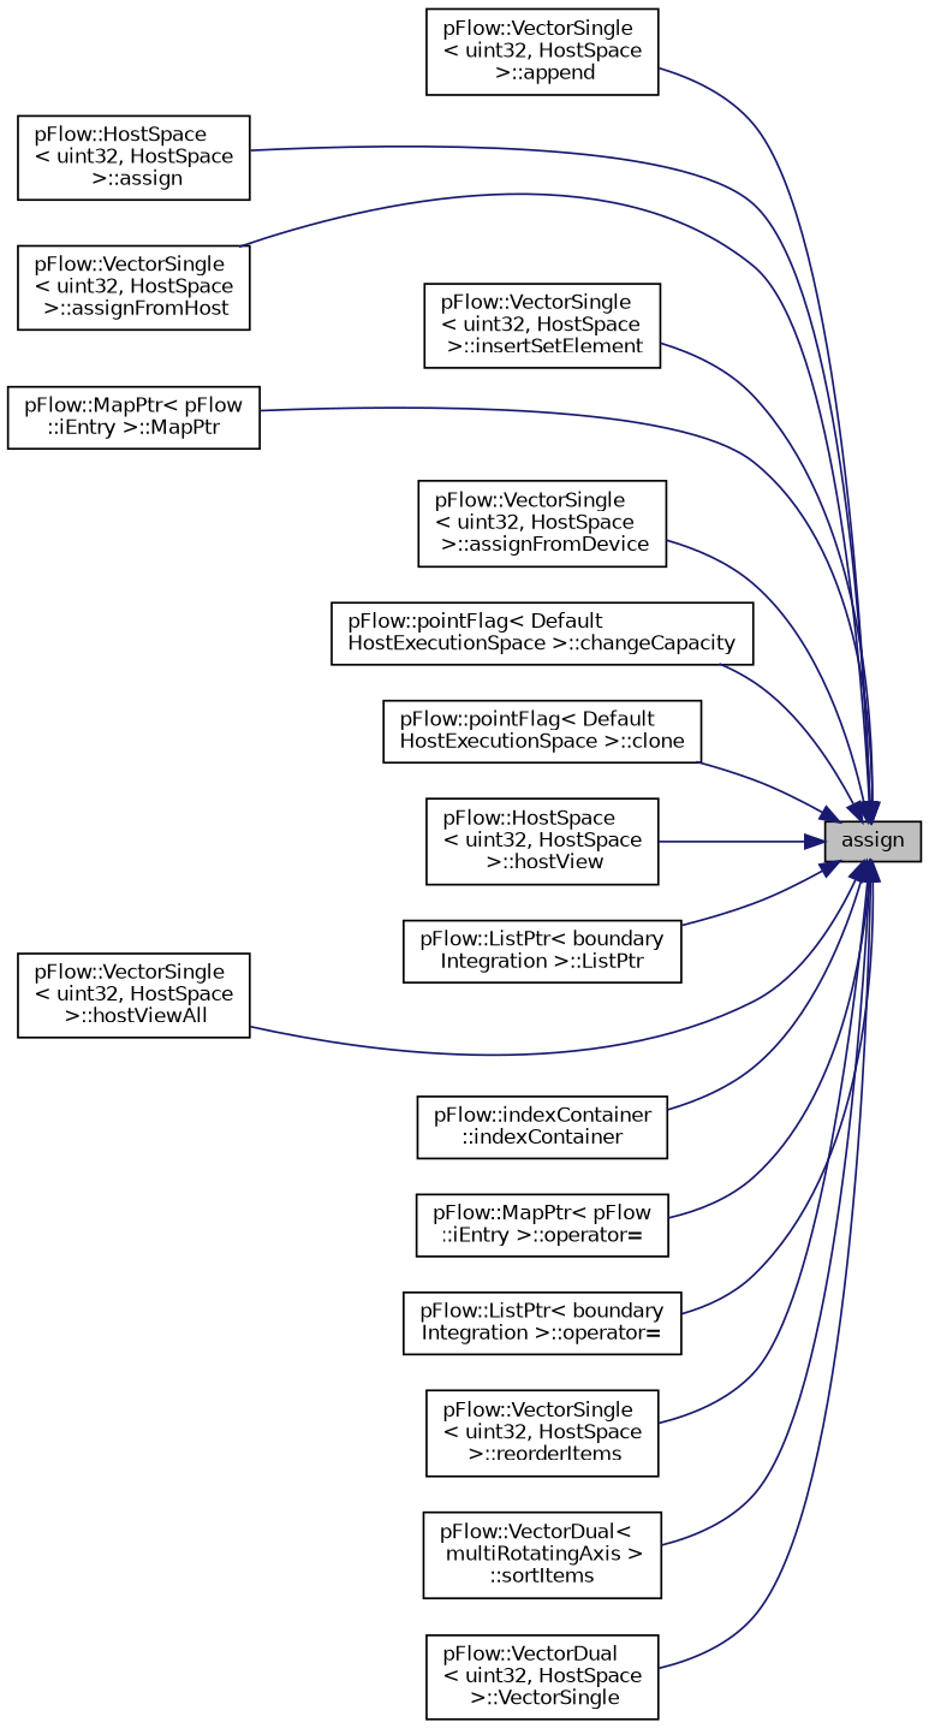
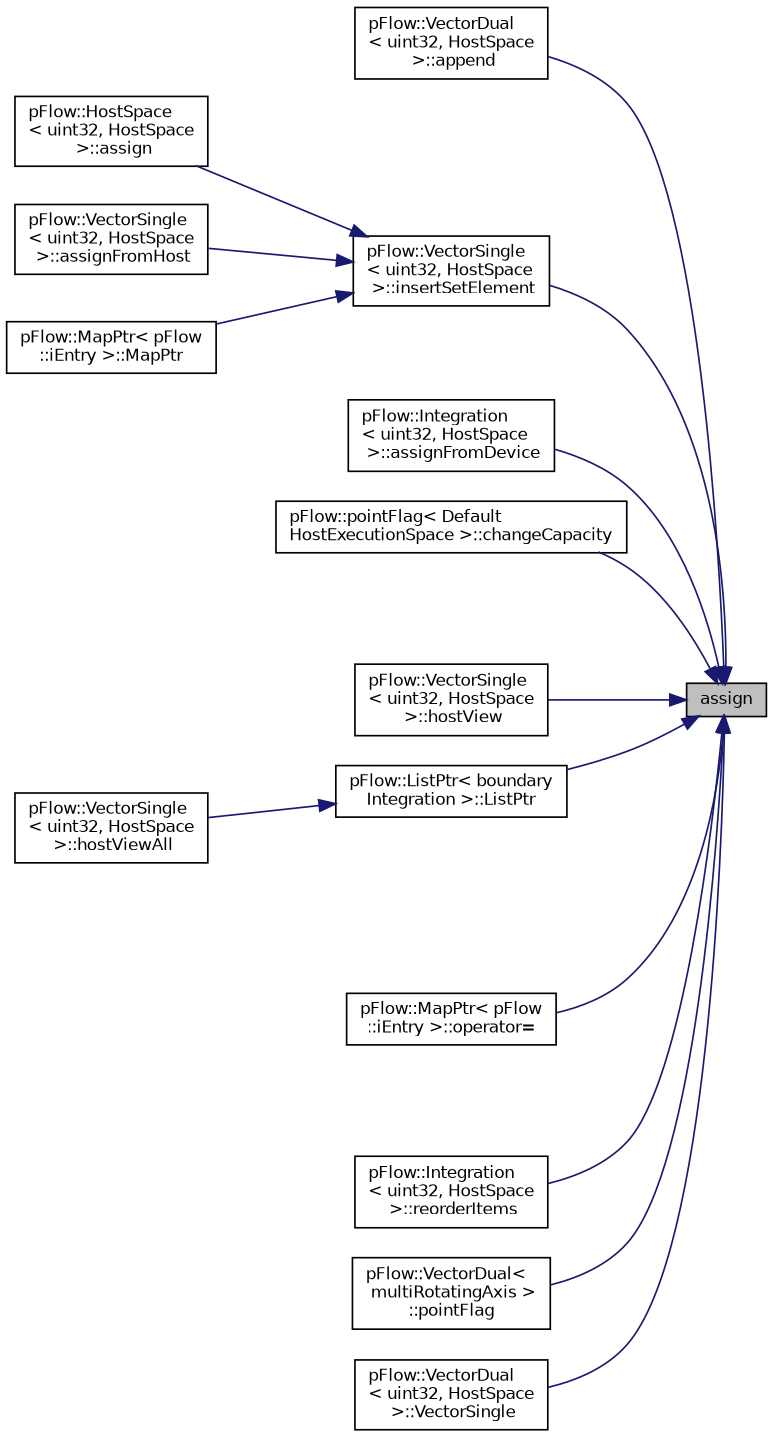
  digraph {
    rankdir=RL
    node [color=black fillcolor=white fontname=Helvetica fontsize=10 shape=record style=filled]
    edge [color=midnightblue dir=back fontname=Helvetica fontsize=10 labelfontname=Helvetica labelfontsize=10 style=solid]
    n1 [fillcolor=grey75 fontcolor=black height=0.2 label=assign width=0.4]
-   n2 [height=0.2 label="pFlow::VectorSingle\l\< uint32, HostSpace\l \>::append" width=0.4]
+   n2 [height=0.2 label="pFlow::VectorDual\l\< uint32, HostSpace\l \>::append" width=0.4]
    n3 [height=0.2 label="pFlow::HostSpace\l\< uint32, HostSpace\l \>::assign" width=0.4]
-   n4 [height=0.2 label="pFlow::VectorSingle\l\< uint32, HostSpace\l \>::assignFromDevice" width=0.4]
+   n4 [height=0.2 label="pFlow::Integration\l\< uint32, HostSpace\l \>::assignFromDevice" width=0.4]
    n5 [height=0.2 label="pFlow::VectorSingle\l\< uint32, HostSpace\l \>::assignFromHost" width=0.4]
    n6 [height=0.2 label="pFlow::pointFlag\< Default\lHostExecutionSpace \>::changeCapacity" width=0.4]
-   n7 [height=0.2 label="pFlow::pointFlag\< Default\lHostExecutionSpace \>::clone" width=0.4]
-   n8 [height=0.2 label="pFlow::HostSpace\l\< uint32, HostSpace\l \>::hostView" width=0.4]
+   n8 [height=0.2 label="pFlow::VectorSingle\l\< uint32, HostSpace\l \>::hostView" width=0.4]
    n9 [height=0.2 label="pFlow::VectorSingle\l\< uint32, HostSpace\l \>::hostViewAll" width=0.4]
-   n10 [height=0.2 label="pFlow::indexContainer\l::indexContainer" width=0.4]
    n11 [height=0.2 label="pFlow::VectorSingle\l\< uint32, HostSpace\l \>::insertSetElement" width=0.4]
    n12 [height=0.2 label="pFlow::ListPtr\< boundary\lIntegration \>::ListPtr" width=0.4]
    n13 [height=0.2 label="pFlow::MapPtr\< pFlow\l::iEntry \>::MapPtr" width=0.4]
    n14 [height=0.2 label="pFlow::MapPtr\< pFlow\l::iEntry \>::operator=" width=0.4]
-   n15 [height=0.2 label="pFlow::ListPtr\< boundary\lIntegration \>::operator=" width=0.4]
-   n16 [height=0.2 label="pFlow::VectorSingle\l\< uint32, HostSpace\l \>::reorderItems" width=0.4]
-   n17 [height=0.2 label="pFlow::VectorDual\<\l multiRotatingAxis \>\l::sortItems" width=0.4]
+   n16 [height=0.2 label="pFlow::Integration\l\< uint32, HostSpace\l \>::reorderItems" width=0.4]
+   n17 [height=0.2 label="pFlow::VectorDual\<\l multiRotatingAxis \>\l::pointFlag" width=0.4]
    n18 [height=0.2 label="pFlow::VectorDual\l\< uint32, HostSpace\l \>::VectorSingle" width=0.4]
    n1 -> n2
-   n1 -> n3
+   n11 -> n3
    n1 -> n4
-   n1 -> n5
+   n11 -> n5
    n1 -> n6
-   n1 -> n7
    n1 -> n8
-   n1 -> n9
-   n1 -> n10
+   n12 -> n9
    n1 -> n11
    n1 -> n12
-   n1 -> n13
+   n11 -> n13
    n1 -> n14
-   n1 -> n15
    n1 -> n16
    n1 -> n17
    n1 -> n18
  }
